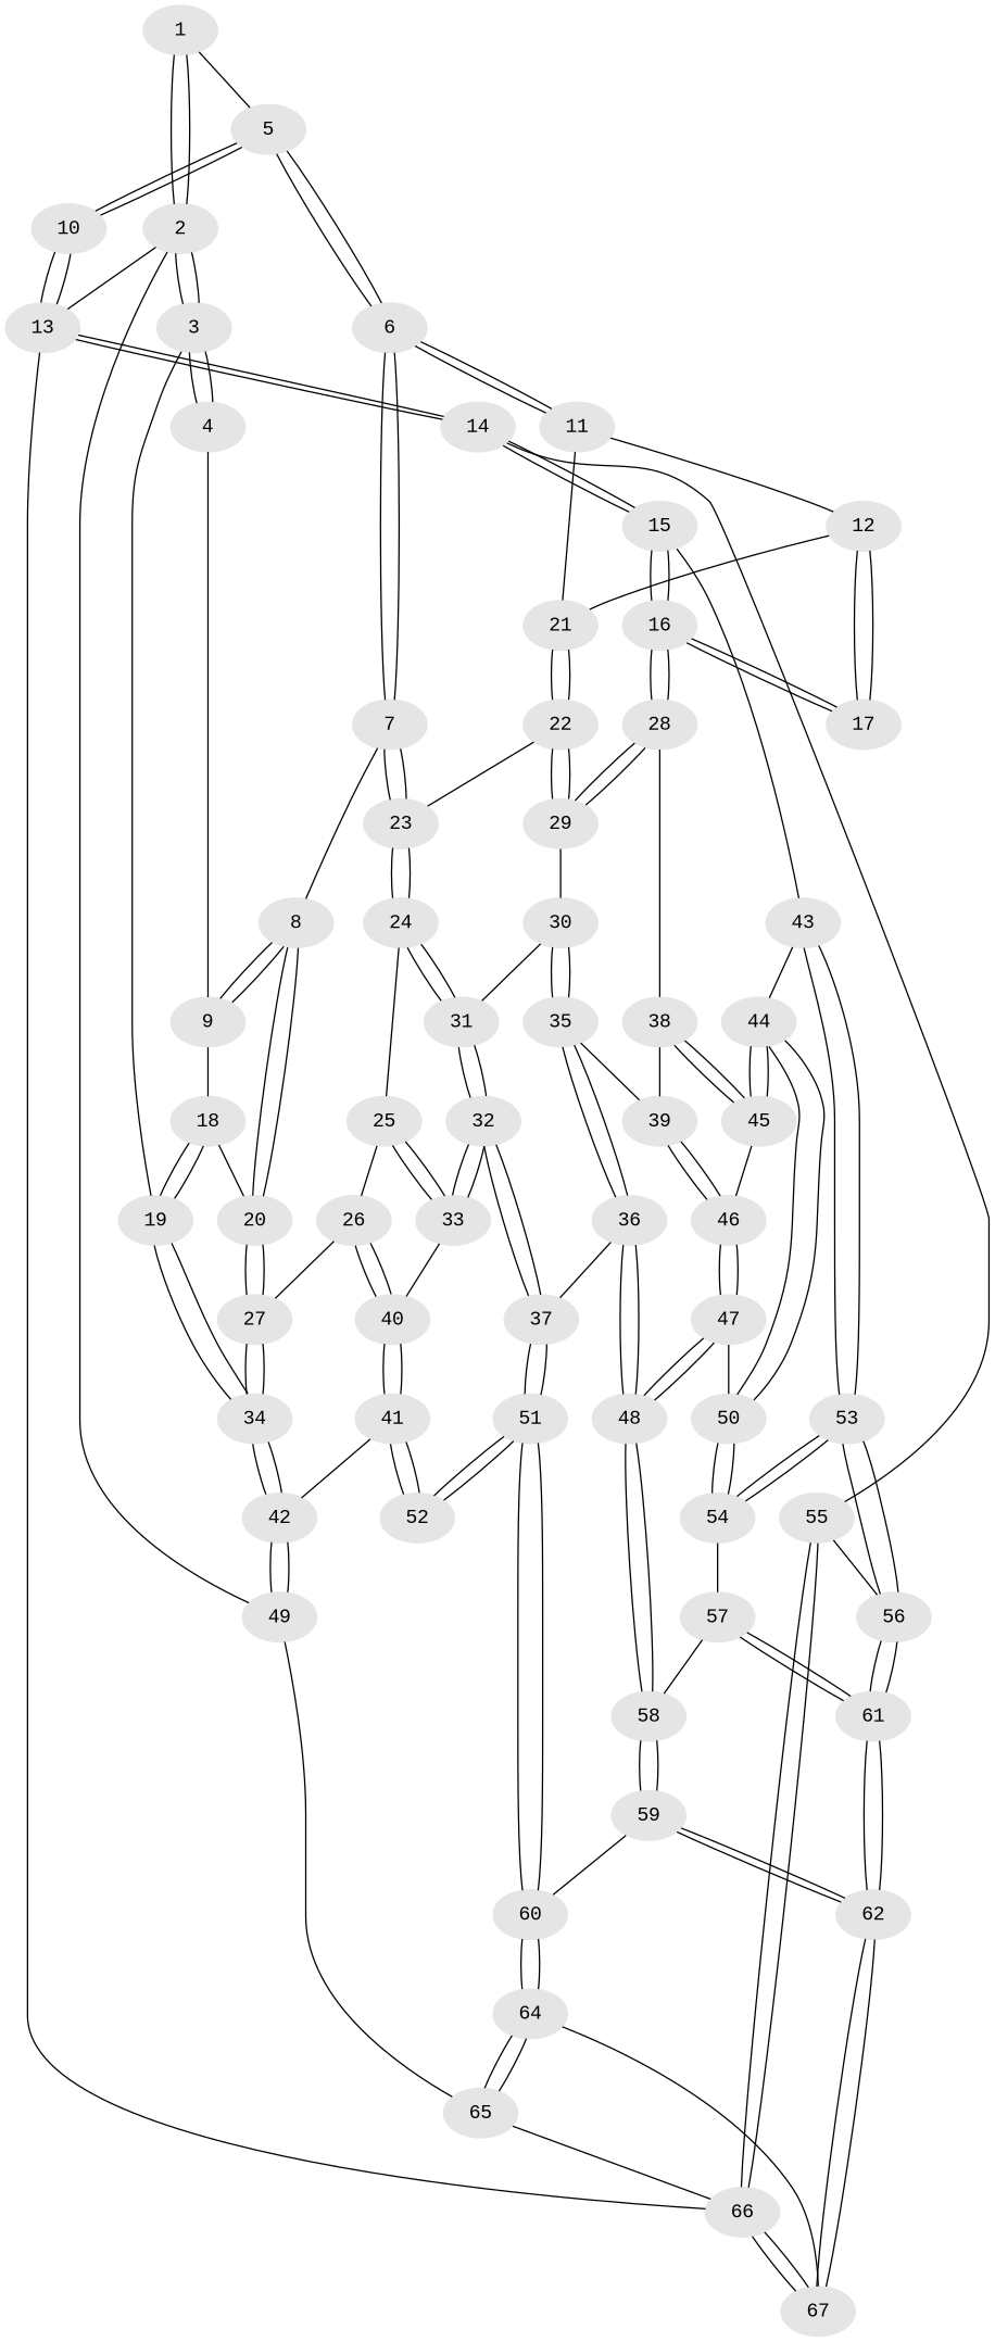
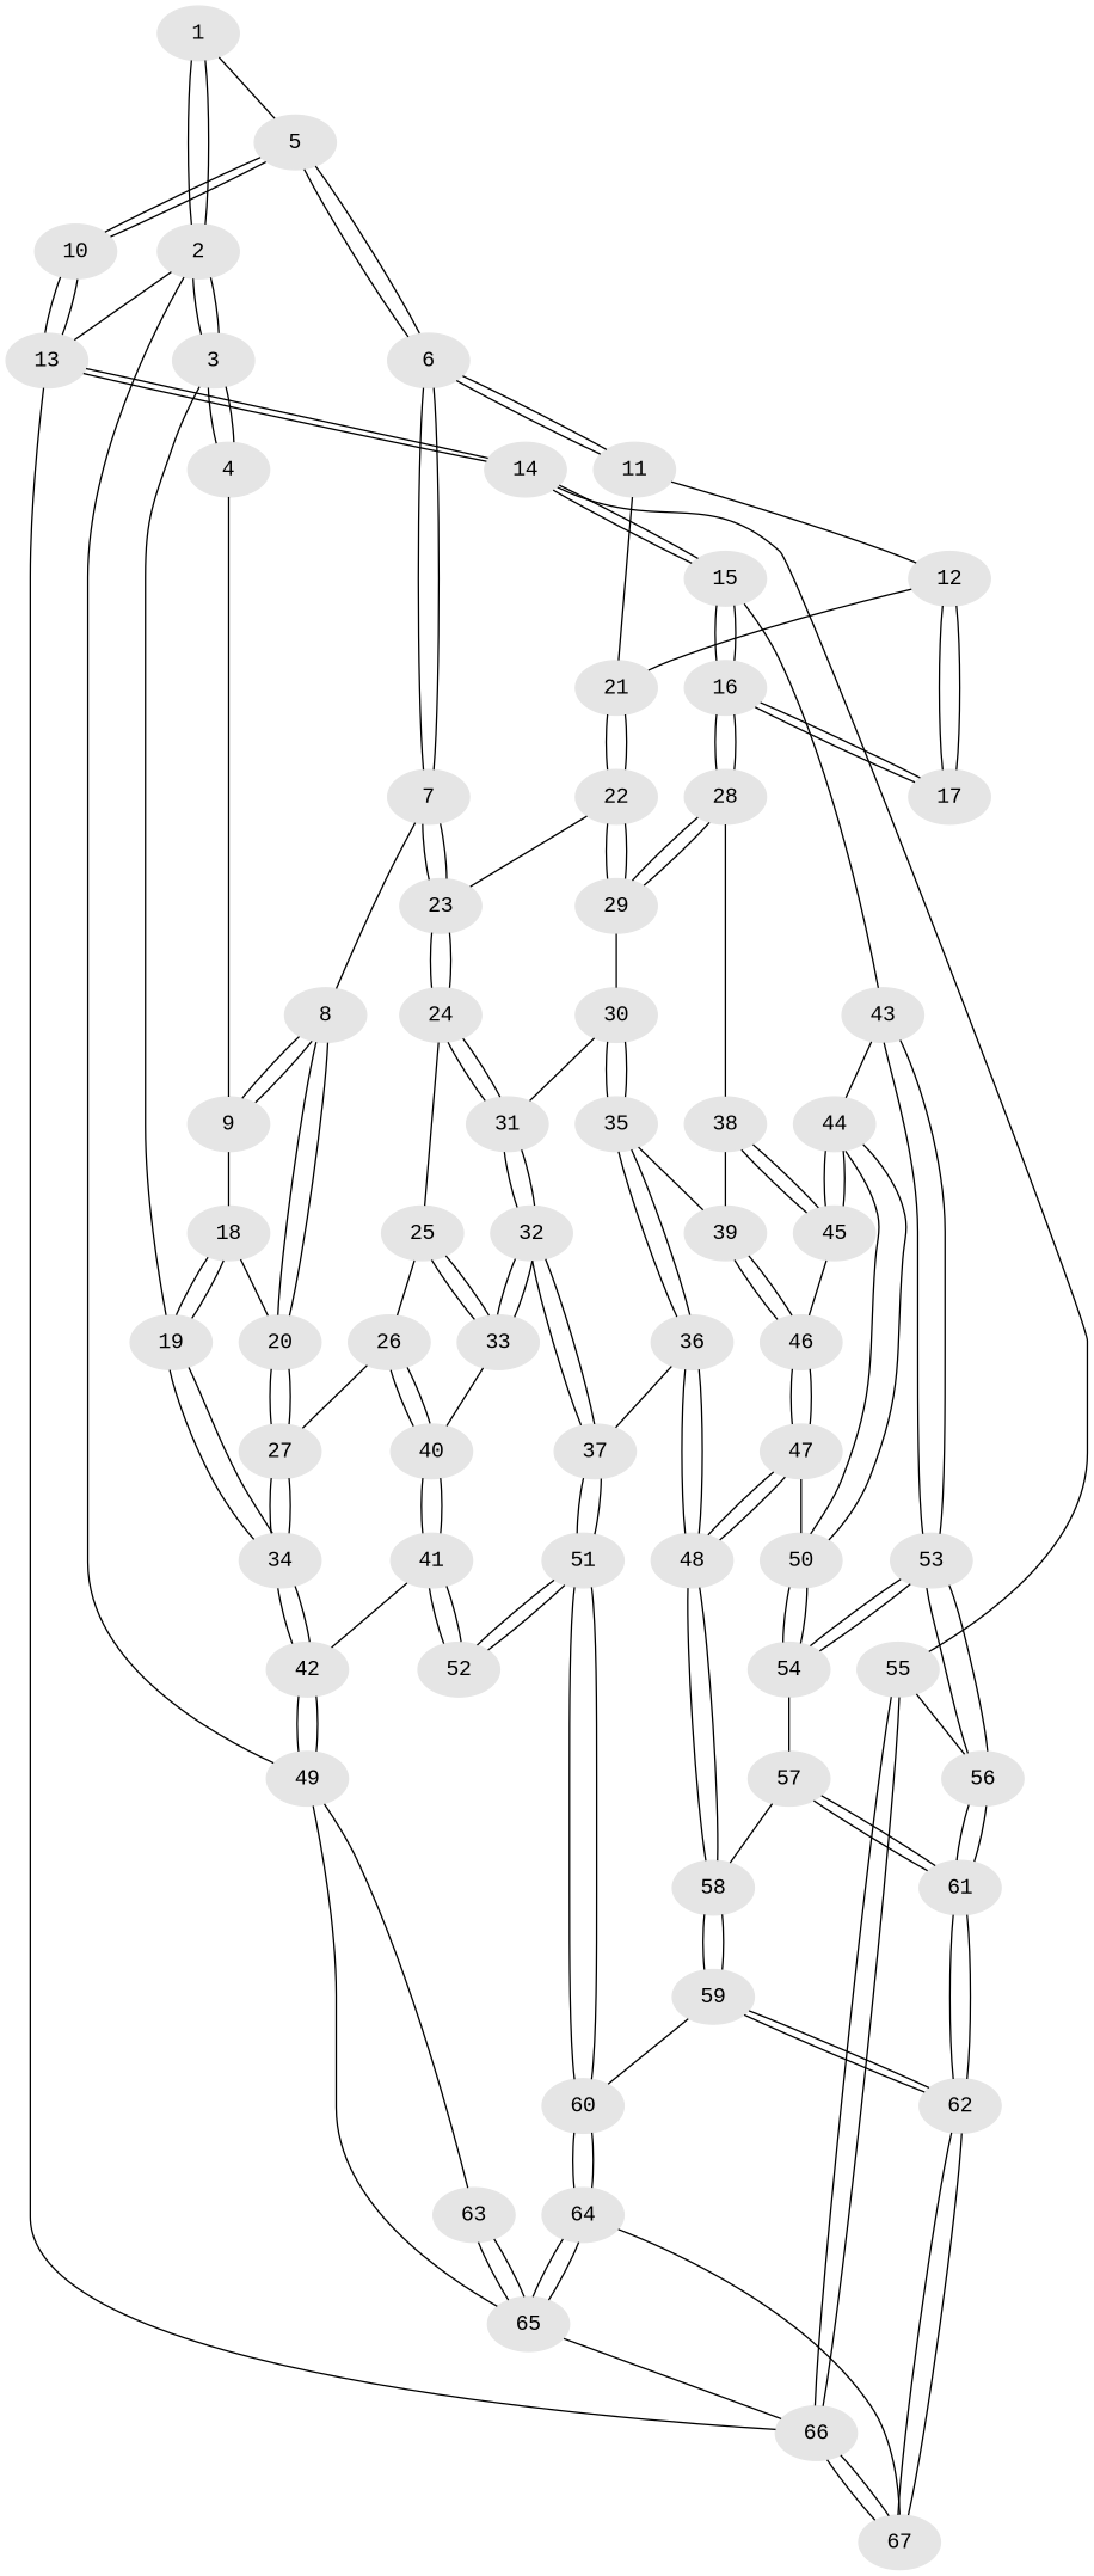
  graph {
    fontname="Liberation Mono"
    node [color=gray90 fontname="Liberation Mono" style=filled]
    edge [fontname="Liberation Mono"]
    1
    2
    5
    3
    13
    49
    6
    10
    4
    19
    14
    66
+   63
    65
    9
    34
    18
    7
    11
    8
    23
    12
    21
    20
    24
    27
    17
    22
    15
    55
    67
    16
    43
    56
    28
    44
    53
    29
    38
    42
    30
    25
    31
    26
    33
    32
    40
    41
    39
    45
    35
    36
    37
    51
    48
    46
    58
    52
    60
    47
    50
    54
    59
    57
    64
    61
    62
    1 -- 2
    1 -- 2
    1 -- 5
    2 -- 3
    2 -- 3
    2 -- 13
    2 -- 49
    5 -- 6
    5 -- 6
    5 -- 10
    5 -- 10
    3 -- 4
    3 -- 4
    3 -- 19
    13 -- 14
    13 -- 14
    13 -- 66
+   49 -- 63
    49 -- 65
    6 -- 7
    6 -- 7
    6 -- 11
    6 -- 11
    10 -- 13
    10 -- 13
    4 -- 9
    19 -- 34
    19 -- 34
    14 -- 15
    14 -- 15
    14 -- 55
    66 -- 67
    66 -- 67
+   63 -- 65
+   63 -- 65
    65 -- 66
    9 -- 18
    34 -- 42
    34 -- 42
    18 -- 19
    18 -- 19
    18 -- 20
    7 -- 8
    7 -- 23
    7 -- 23
    11 -- 12
    11 -- 21
    8 -- 9
    8 -- 9
    8 -- 20
    8 -- 20
    23 -- 24
    23 -- 24
    12 -- 21
    12 -- 17
    12 -- 17
    21 -- 22
    21 -- 22
    20 -- 27
    20 -- 27
    24 -- 25
    24 -- 31
    24 -- 31
    27 -- 34
    27 -- 34
    22 -- 23
    22 -- 29
    22 -- 29
    15 -- 16
    15 -- 16
    15 -- 43
    55 -- 66
    55 -- 66
    55 -- 56
    16 -- 17
    16 -- 17
    16 -- 28
    16 -- 28
    43 -- 44
    43 -- 53
    43 -- 53
    56 -- 61
    56 -- 61
    28 -- 29
    28 -- 29
    28 -- 38
    44 -- 45
    44 -- 45
    44 -- 50
    44 -- 50
    53 -- 56
    53 -- 56
    53 -- 54
    53 -- 54
    29 -- 30
    38 -- 39
    38 -- 45
    38 -- 45
    42 -- 49
    42 -- 49
    30 -- 31
    30 -- 35
    30 -- 35
    25 -- 26
    25 -- 33
    25 -- 33
    31 -- 32
    31 -- 32
    26 -- 27
    26 -- 40
    26 -- 40
    33 -- 40
    32 -- 33
    32 -- 33
    32 -- 37
    32 -- 37
    40 -- 41
    40 -- 41
    41 -- 42
    41 -- 52
    41 -- 52
    39 -- 46
    39 -- 46
    45 -- 46
    35 -- 39
    35 -- 36
    35 -- 36
    36 -- 37
    36 -- 48
    36 -- 48
    37 -- 51
    37 -- 51
    51 -- 52
    51 -- 52
    51 -- 60
    51 -- 60
    48 -- 58
    48 -- 58
    46 -- 47
    46 -- 47
    58 -- 59
    58 -- 59
    60 -- 64
    60 -- 64
    47 -- 48
    47 -- 48
    47 -- 50
    50 -- 54
    50 -- 54
    54 -- 57
    59 -- 60
    59 -- 62
    59 -- 62
    57 -- 58
    57 -- 61
    57 -- 61
    64 -- 65
    64 -- 65
    64 -- 67
    61 -- 62
    61 -- 62
    62 -- 67
    62 -- 67
  }
